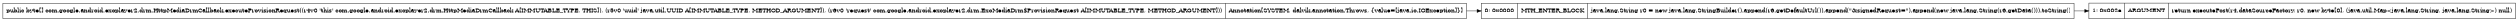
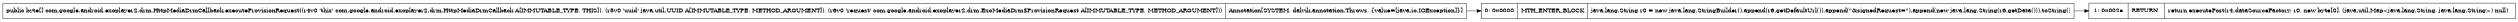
  digraph {
    rankdir=LR
    node [shape=record]
    n1 [label="{0\:\ 0x0000|MTH_ENTER_BLOCK\l|java.lang.String r0 = new java.lang.StringBuilder().append(r6.getDefaultUrl()).append(\"&signedRequest=\").append(new java.lang.String(r6.getData())).toString()\l}"]
-   n2 [label="{1\:\ 0x002e|ARGUMENT\l|return executePost(r4.dataSourceFactory, r0, new byte[0], (java.util.Map\<java.lang.String, java.lang.String\>) null)\l}"]
+   n2 [label="{1\:\ 0x002e|RETURN\l|return executePost(r4.dataSourceFactory, r0, new byte[0], (java.util.Map\<java.lang.String, java.lang.String\>) null)\l}"]
    n3 [label="{public byte[] com.google.android.exoplayer2.drm.HttpMediaDrmCallback.executeProvisionRequest((r4v0 'this' com.google.android.exoplayer2.drm.HttpMediaDrmCallback A[IMMUTABLE_TYPE, THIS]), (r5v0 'uuid' java.util.UUID A[IMMUTABLE_TYPE, METHOD_ARGUMENT]), (r6v0 'request' com.google.android.exoplayer2.drm.ExoMediaDrm$ProvisionRequest A[IMMUTABLE_TYPE, METHOD_ARGUMENT]))  | Annotation[SYSTEM, dalvik.annotation.Throws, \{value=[java.io.IOException]\}]\l}"]
    n1 -> n2
    n3 -> n1
  }
